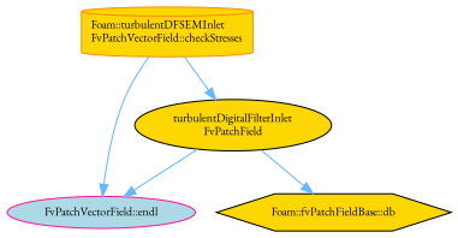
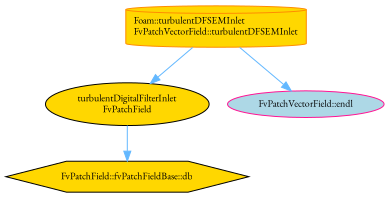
  digraph {
    fontname="EB Garamond"
    rankdir=TB
    node [color=black fillcolor=gold fontname="EB Garamond" fontsize=10 shape=ellipse style=filled]
    edge [color=steelblue1 fontname="EB Garamond" fontsize=10 labelfontname=Helvetica labelfontsize=10 style=solid]
    n1 [fontcolor=black height=0.2 label="turbulentDigitalFilterInlet\lFvPatchField" width=0.4]
    n2 [color=deeppink fillcolor=lightblue height=0.2 label="FvPatchVectorField::endl" width=0.4]
-   n3 [height=0.2 label="Foam::fvPatchFieldBase::db" shape=hexagon width=0.4]
-   n4 [color=darkorange height=0.2 label="Foam::turbulentDFSEMInlet\lFvPatchVectorField::checkStresses" shape=cylinder width=0.4]
-   n1 -> n2
+   n3 [height=0.2 label="FvPatchField::fvPatchFieldBase::db" shape=hexagon width=0.4]
+   n4 [color=darkorange height=0.2 label="Foam::turbulentDFSEMInlet\lFvPatchVectorField::turbulentDFSEMInlet" shape=cylinder width=0.4]
    n1 -> n3
    n4 -> n1
    n4 -> n2
  }
